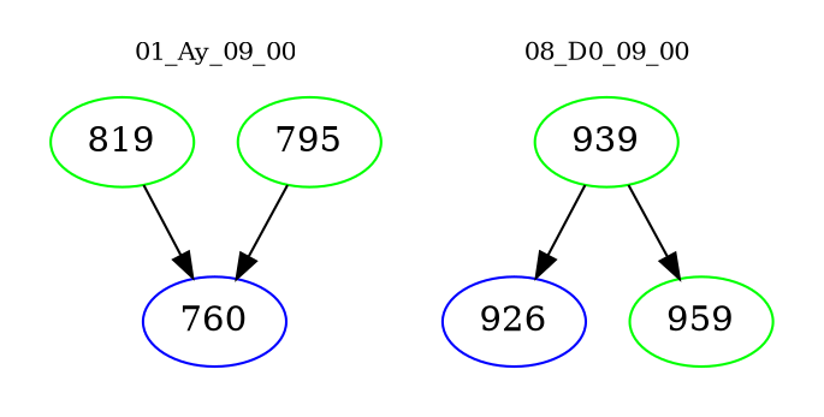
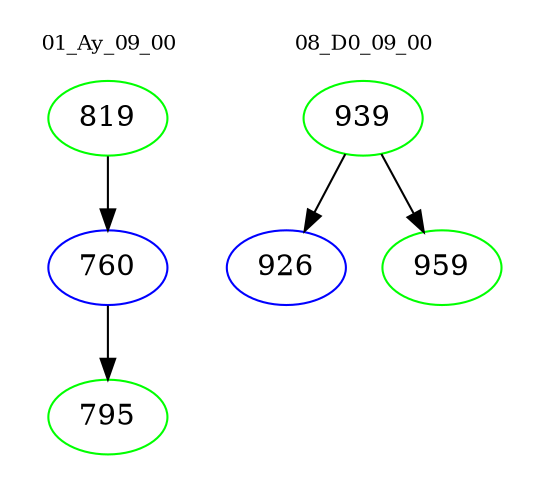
  digraph {
    node [color=green]
    edge [color=black]
    n1 [label=795]
    n2 [color=blue label=760]
    n3 [label=819]
    n4 [label=939]
    n5 [color=blue label=926]
    n6 [label=959]
    subgraph cluster_1 {
      color=white
      fontsize=10
      label="01_Ay_09_00"
      n1
      n2
      n3
    }
    subgraph cluster_2 {
      color=white
      fontsize=10
      label="08_D0_09_00"
      n4
      n5
      n6
    }
-   n1 -> n2
+   n2 -> n1
    n3 -> n2
    n4 -> n5
    n4 -> n6
  }
